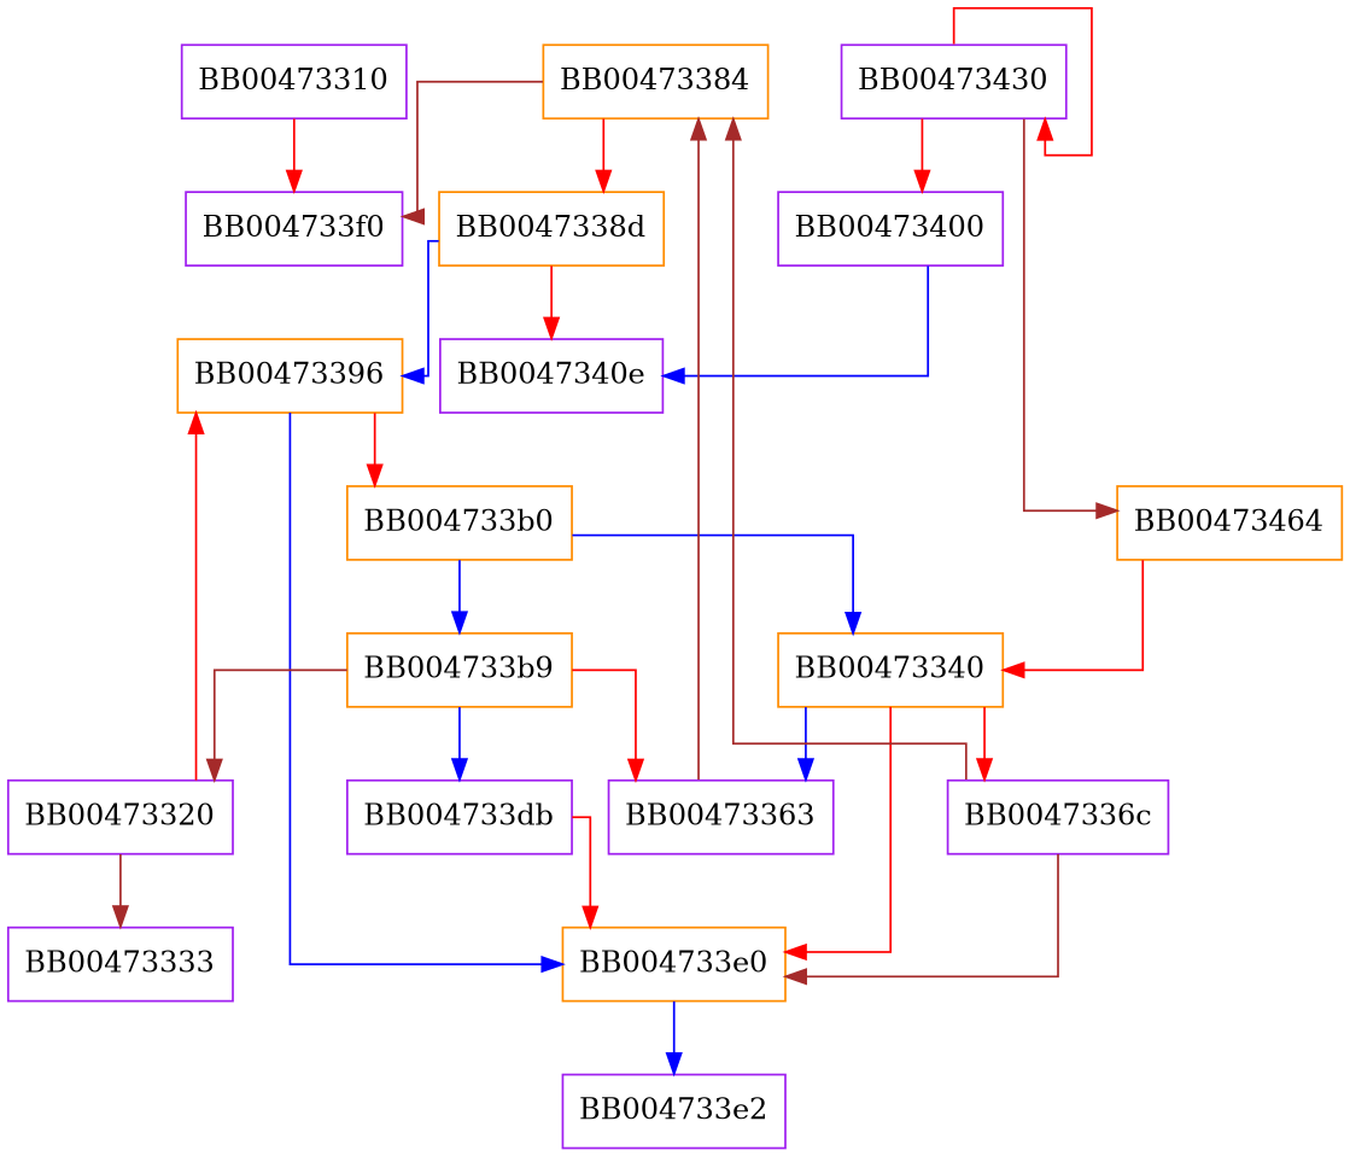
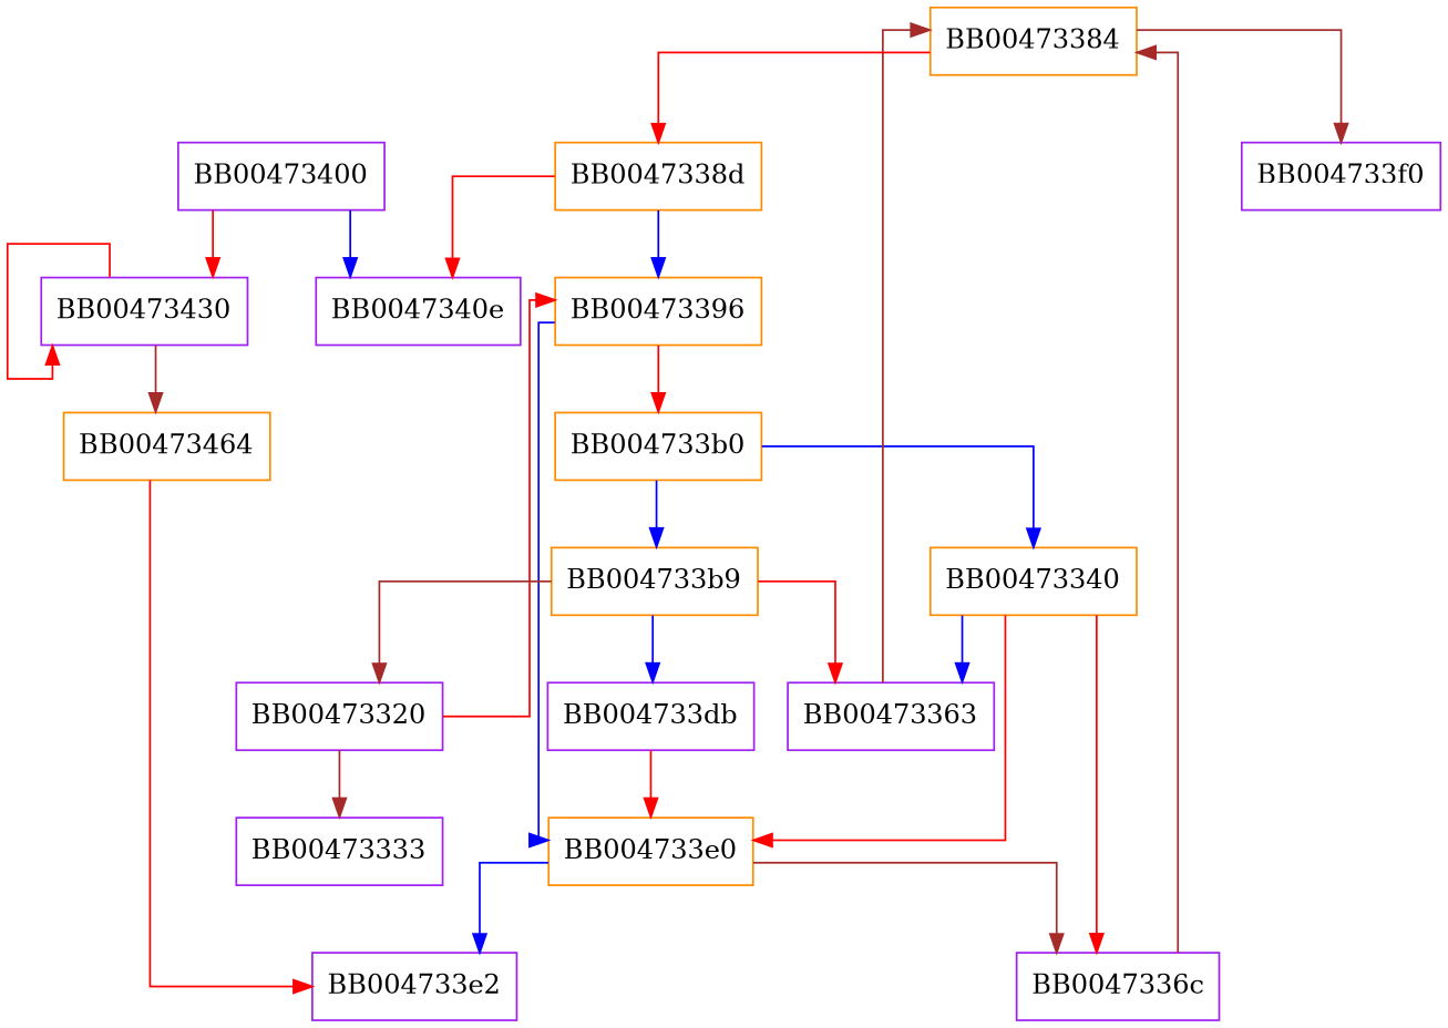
  digraph {
    splines=ortho
    node [color=purple shape=box]
    edge [color=red]
-   BB00473310
    BB004733f0
    BB00473396 [color=darkorange]
    BB00473320
    BB00473333
    BB004733e0 [color=darkorange]
    BB004733b0 [color=darkorange]
    BB004733e2
    BB00473340 [color=darkorange]
    BB004733b9 [color=darkorange]
    BB00473400
    BB0047340e
    BB00473430
    BB00473464 [color=darkorange]
    BB00473363
    BB0047336c
    BB00473384 [color=darkorange]
    BB0047338d [color=darkorange]
    BB004733db
-   BB00473310 -> BB004733f0
    BB00473396 -> BB004733e0 [color=blue]
    BB00473396 -> BB004733b0
    BB00473320 -> BB00473396
    BB00473320 -> BB00473333 [color=brown]
    BB004733e0 -> BB004733e2 [color=blue]
    BB004733b0 -> BB00473340 [color=blue]
    BB004733b0 -> BB004733b9 [color=blue]
    BB00473340 -> BB004733e0
    BB00473340 -> BB00473363 [color=blue]
    BB00473340 -> BB0047336c
    BB004733b9 -> BB00473320 [color=brown]
    BB004733b9 -> BB00473363
    BB004733b9 -> BB004733db [color=blue]
    BB00473400 -> BB0047340e [color=blue]
-   BB00473430 -> BB00473400
+   BB00473400 -> BB00473430
    BB00473430 -> BB00473430
    BB00473430 -> BB00473464 [color=brown]
-   BB00473464 -> BB00473340
+   BB00473464 -> BB004733e2
    BB00473363 -> BB00473384 [color=brown]
-   BB0047336c -> BB004733e0 [color=brown]
+   BB004733e0 -> BB0047336c [color=brown]
    BB0047336c -> BB00473384 [color=brown]
    BB00473384 -> BB004733f0 [color=brown]
    BB00473384 -> BB0047338d
    BB0047338d -> BB00473396 [color=blue]
    BB0047338d -> BB0047340e
    BB004733db -> BB004733e0
  }
